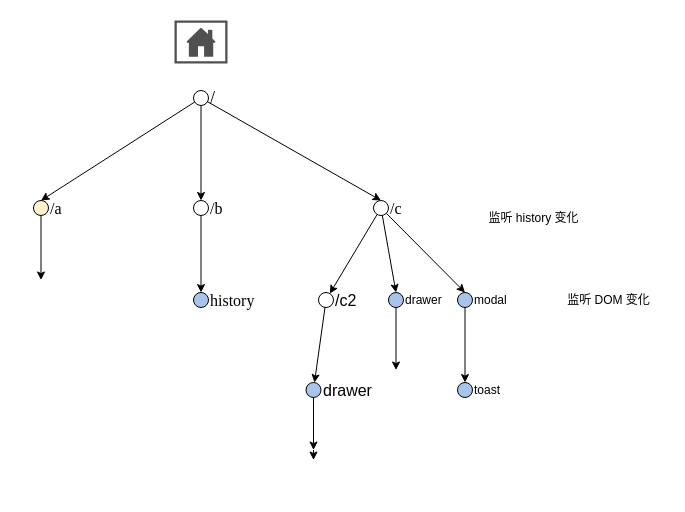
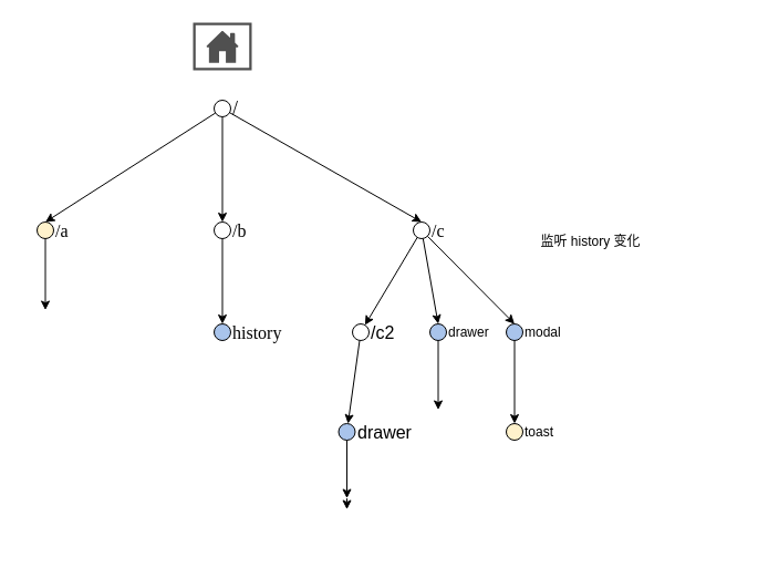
  <mxCell id="0" />
  <mxCell id="1" parent="0" />
  <mxCell id="2" style="rounded=0;orthogonalLoop=1;jettySize=auto;html=1;entryX=0.5;entryY=0;entryDx=0;entryDy=0;fontFamily=Lucida Console;fontSize=18;labelPosition=right;verticalLabelPosition=middle;align=left;verticalAlign=middle;" edge="1" parent="1" source="5" target="8"><mxGeometry relative="1" as="geometry" /></mxCell>
  <mxCell id="3" style="rounded=0;orthogonalLoop=1;jettySize=auto;html=1;entryX=0.5;entryY=0;entryDx=0;entryDy=0;fontFamily=Lucida Console;fontSize=18;labelPosition=right;verticalLabelPosition=middle;align=left;verticalAlign=middle;" edge="1" parent="1" source="5" target="10"><mxGeometry relative="1" as="geometry" /></mxCell>
  <mxCell id="4" style="rounded=0;orthogonalLoop=1;jettySize=auto;html=1;entryX=0.5;entryY=0;entryDx=0;entryDy=0;fontFamily=Lucida Console;fontSize=18;labelPosition=right;verticalLabelPosition=middle;align=left;verticalAlign=middle;" edge="1" parent="1" source="5" target="14"><mxGeometry relative="1" as="geometry" /></mxCell>
  <mxCell id="5" value="/" style="ellipse;whiteSpace=wrap;html=1;aspect=fixed;verticalAlign=middle;labelPosition=right;verticalLabelPosition=middle;align=left;fontFamily=Lucida Console;fontSize=18;" vertex="1" parent="1"><mxGeometry x="193" y="90" width="15" height="15" as="geometry" /></mxCell>
  <mxCell id="6" value="" style="sketch=0;pointerEvents=1;shadow=0;dashed=0;html=1;strokeColor=none;fillColor=#505050;labelPosition=center;verticalLabelPosition=bottom;verticalAlign=top;outlineConnect=0;align=center;shape=mxgraph.office.concepts.home_page;fontFamily=Lucida Console;fontSize=18;" vertex="1" parent="1"><mxGeometry x="174" y="20" width="53" height="43" as="geometry" /></mxCell>
  <mxCell id="7" style="rounded=0;orthogonalLoop=1;jettySize=auto;html=1;" edge="1" parent="1" source="8" target="24"><mxGeometry relative="1" as="geometry" /></mxCell>
  <mxCell id="8" value="/a" style="ellipse;whiteSpace=wrap;html=1;aspect=fixed;verticalAlign=middle;labelPosition=right;verticalLabelPosition=middle;align=left;fontFamily=Lucida Console;fontSize=16;fillColor=#fff2cc;" vertex="1" parent="1"><mxGeometry x="33" y="200" width="15" height="15" as="geometry" /></mxCell>
  <mxCell id="9" value="" style="edgeStyle=none;rounded=0;orthogonalLoop=1;jettySize=auto;html=1;" edge="1" parent="1" source="10" target="28"><mxGeometry relative="1" as="geometry" /></mxCell>
  <mxCell id="10" value="/b" style="ellipse;whiteSpace=wrap;html=1;aspect=fixed;verticalAlign=middle;labelPosition=right;verticalLabelPosition=middle;align=left;fontFamily=Lucida Console;fontSize=16;" vertex="1" parent="1"><mxGeometry x="193" y="200" width="15" height="15" as="geometry" /></mxCell>
  <mxCell id="11" style="rounded=0;orthogonalLoop=1;jettySize=auto;html=1;fontSize=16;" edge="1" parent="1" source="14" target="16"><mxGeometry relative="1" as="geometry"><mxPoint x="380.5" y="310" as="targetPoint" /></mxGeometry></mxCell>
  <mxCell id="12" style="rounded=0;orthogonalLoop=1;jettySize=auto;html=1;entryX=0.5;entryY=0;entryDx=0;entryDy=0;" edge="1" parent="1" source="14" target="18"><mxGeometry relative="1" as="geometry" /></mxCell>
  <mxCell id="13" style="rounded=0;orthogonalLoop=1;jettySize=auto;html=1;entryX=0.5;entryY=0;entryDx=0;entryDy=0;" edge="1" parent="1" source="14" target="20"><mxGeometry relative="1" as="geometry" /></mxCell>
  <mxCell id="14" value="/c" style="ellipse;whiteSpace=wrap;html=1;aspect=fixed;verticalAlign=middle;labelPosition=right;verticalLabelPosition=middle;align=left;fontFamily=Lucida Console;fontSize=16;" vertex="1" parent="1"><mxGeometry x="373" y="200" width="15" height="15" as="geometry" /></mxCell>
  <mxCell id="15" value="" style="rounded=0;orthogonalLoop=1;jettySize=auto;html=1;" edge="1" parent="1" source="16" target="23"><mxGeometry relative="1" as="geometry" /></mxCell>
  <mxCell id="16" value="/c2" style="ellipse;whiteSpace=wrap;html=1;aspect=fixed;verticalAlign=middle;labelPosition=right;verticalLabelPosition=middle;align=left;fontSize=16;" vertex="1" parent="1"><mxGeometry x="318" y="292" width="15" height="15" as="geometry" /></mxCell>
  <mxCell id="17" style="rounded=0;orthogonalLoop=1;jettySize=auto;html=1;" edge="1" parent="1" source="18" target="21"><mxGeometry relative="1" as="geometry" /></mxCell>
  <mxCell id="18" value="drawer" style="ellipse;whiteSpace=wrap;html=1;aspect=fixed;verticalAlign=middle;labelPosition=right;verticalLabelPosition=middle;align=left;fillColor=#A9C4EB;" vertex="1" parent="1"><mxGeometry x="388" y="292" width="15" height="15" as="geometry" /></mxCell>
  <mxCell id="19" value="" style="edgeStyle=none;rounded=0;orthogonalLoop=1;jettySize=auto;html=1;" edge="1" parent="1" source="20" target="27"><mxGeometry relative="1" as="geometry" /></mxCell>
  <mxCell id="20" value="modal" style="ellipse;whiteSpace=wrap;html=1;aspect=fixed;verticalAlign=middle;labelPosition=right;verticalLabelPosition=middle;align=left;fillColor=#A9C4EB;" vertex="1" parent="1"><mxGeometry x="457" y="292" width="15" height="15" as="geometry" /></mxCell>
  <mxCell id="21" value="" style="shape=image;html=1;verticalAlign=top;verticalLabelPosition=bottom;labelBackgroundColor=#ffffff;imageAspect=0;aspect=fixed;image=https://cdn1.iconfinder.com/data/icons/ios-11-glyphs/30/screenshot-128.png" vertex="1" parent="1"><mxGeometry x="375.5" y="369.5" width="40" height="40" as="geometry" /></mxCell>
  <mxCell id="22" style="rounded=0;orthogonalLoop=1;jettySize=auto;html=1;" edge="1" parent="1" source="26"><mxGeometry relative="1" as="geometry"><mxPoint x="313" y="459.5" as="targetPoint" /></mxGeometry></mxCell>
  <mxCell id="23" value="drawer" style="ellipse;whiteSpace=wrap;html=1;aspect=fixed;verticalAlign=middle;labelPosition=right;verticalLabelPosition=middle;align=left;fontSize=16;fillColor=#A9C4EB;" vertex="1" parent="1"><mxGeometry x="305.5" y="382" width="15" height="15" as="geometry" /></mxCell>
  <mxCell id="24" value="" style="shape=image;html=1;verticalAlign=top;verticalLabelPosition=bottom;labelBackgroundColor=#ffffff;imageAspect=0;aspect=fixed;image=https://cdn1.iconfinder.com/data/icons/ios-11-glyphs/30/screenshot-128.png" vertex="1" parent="1"><mxGeometry x="20.5" y="279.5" width="40" height="40" as="geometry" /></mxCell>
  <mxCell id="25" value="" style="rounded=0;orthogonalLoop=1;jettySize=auto;html=1;" edge="1" parent="1" source="23" target="26"><mxGeometry relative="1" as="geometry"><mxPoint x="313.5" y="397.5" as="sourcePoint" /><mxPoint x="313" y="459.5" as="targetPoint" /></mxGeometry></mxCell>
  <mxCell id="26" value="" style="shape=image;html=1;verticalAlign=top;verticalLabelPosition=bottom;labelBackgroundColor=#ffffff;imageAspect=0;aspect=fixed;image=https://cdn1.iconfinder.com/data/icons/ios-11-glyphs/30/screenshot-128.png" vertex="1" parent="1"><mxGeometry x="293" y="449.5" width="40" height="40" as="geometry" /></mxCell>
- <mxCell id="27" value="toast" style="ellipse;whiteSpace=wrap;html=1;aspect=fixed;verticalAlign=middle;labelPosition=right;verticalLabelPosition=middle;align=left;fillColor=#A9C4EB;" vertex="1" parent="1"><mxGeometry x="457" y="382" width="15" height="15" as="geometry" /></mxCell>
+ <mxCell id="27" value="toast" style="ellipse;whiteSpace=wrap;html=1;aspect=fixed;verticalAlign=middle;labelPosition=right;verticalLabelPosition=middle;align=left;fillColor=#fff2cc;" vertex="1" parent="1"><mxGeometry x="457" y="382" width="15" height="15" as="geometry" /></mxCell>
  <mxCell id="28" value="history" style="ellipse;whiteSpace=wrap;html=1;aspect=fixed;verticalAlign=middle;labelPosition=right;verticalLabelPosition=middle;align=left;fontFamily=Lucida Console;fontSize=16;fillColor=#A9C4EB;" vertex="1" parent="1"><mxGeometry x="193" y="292" width="15" height="15" as="geometry" /></mxCell>
  <mxCell id="29" value="监听 history 变化" style="text;html=1;align=center;verticalAlign=middle;resizable=0;points=[];autosize=1;strokeColor=none;fillColor=none;" vertex="1" parent="1"><mxGeometry x="478" y="202.5" width="110" height="30" as="geometry" /></mxCell>
- <mxCell id="30" value="监听 DOM 变化" style="text;html=1;align=center;verticalAlign=middle;resizable=0;points=[];autosize=1;strokeColor=none;fillColor=none;" vertex="1" parent="1"><mxGeometry x="553" y="284.5" width="110" height="30" as="geometry" /></mxCell>
